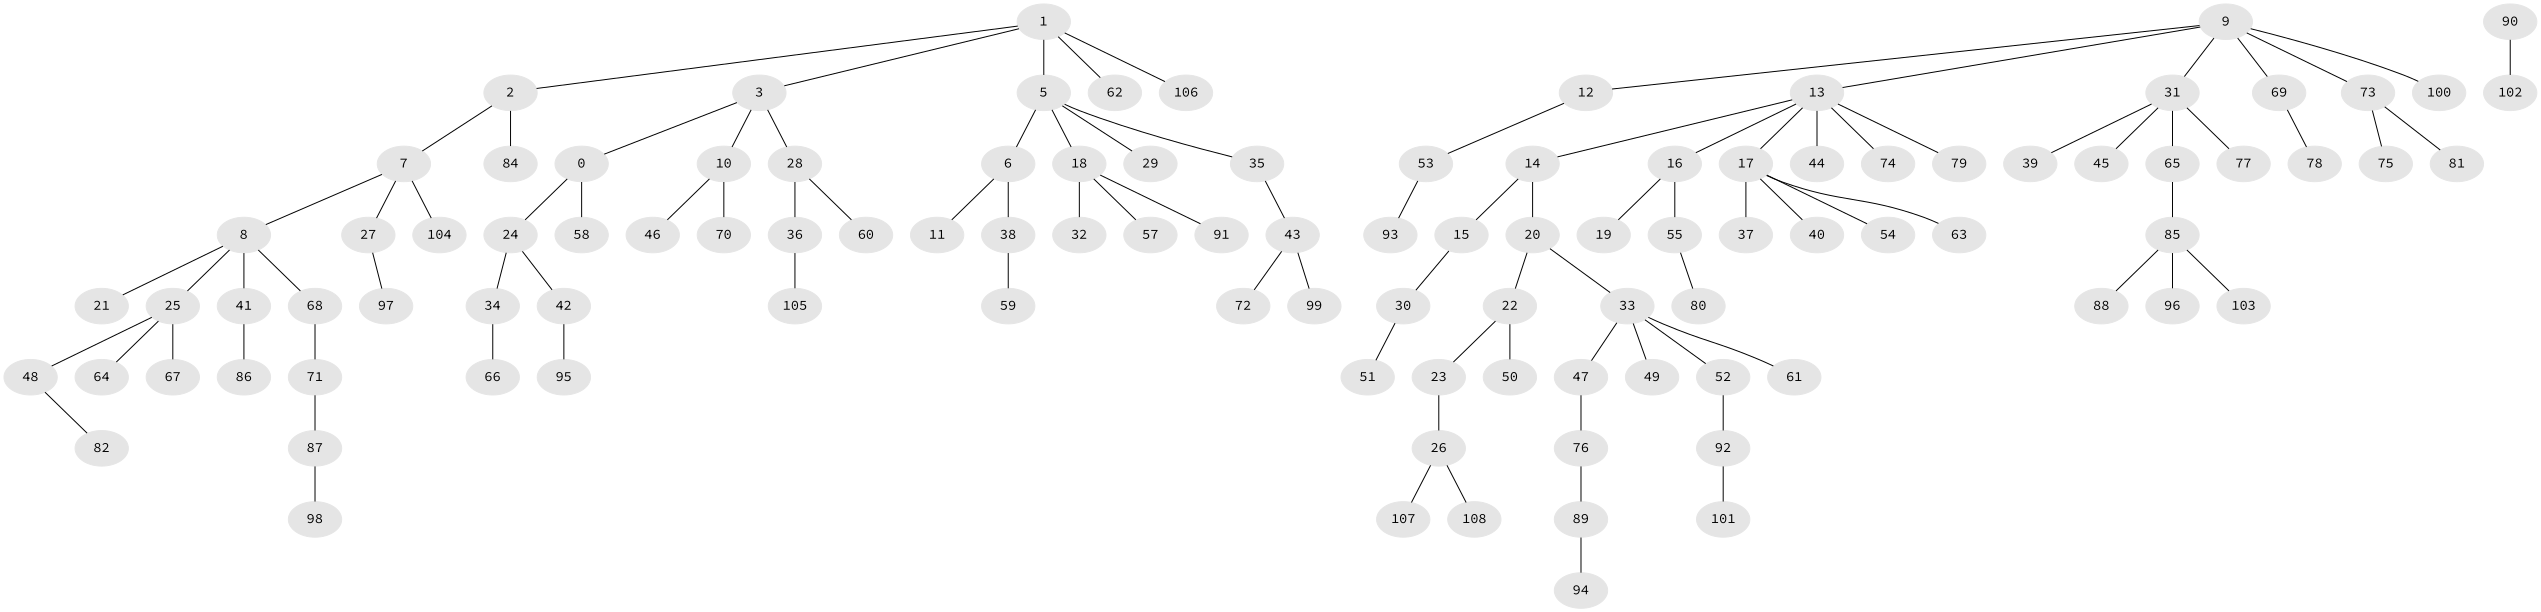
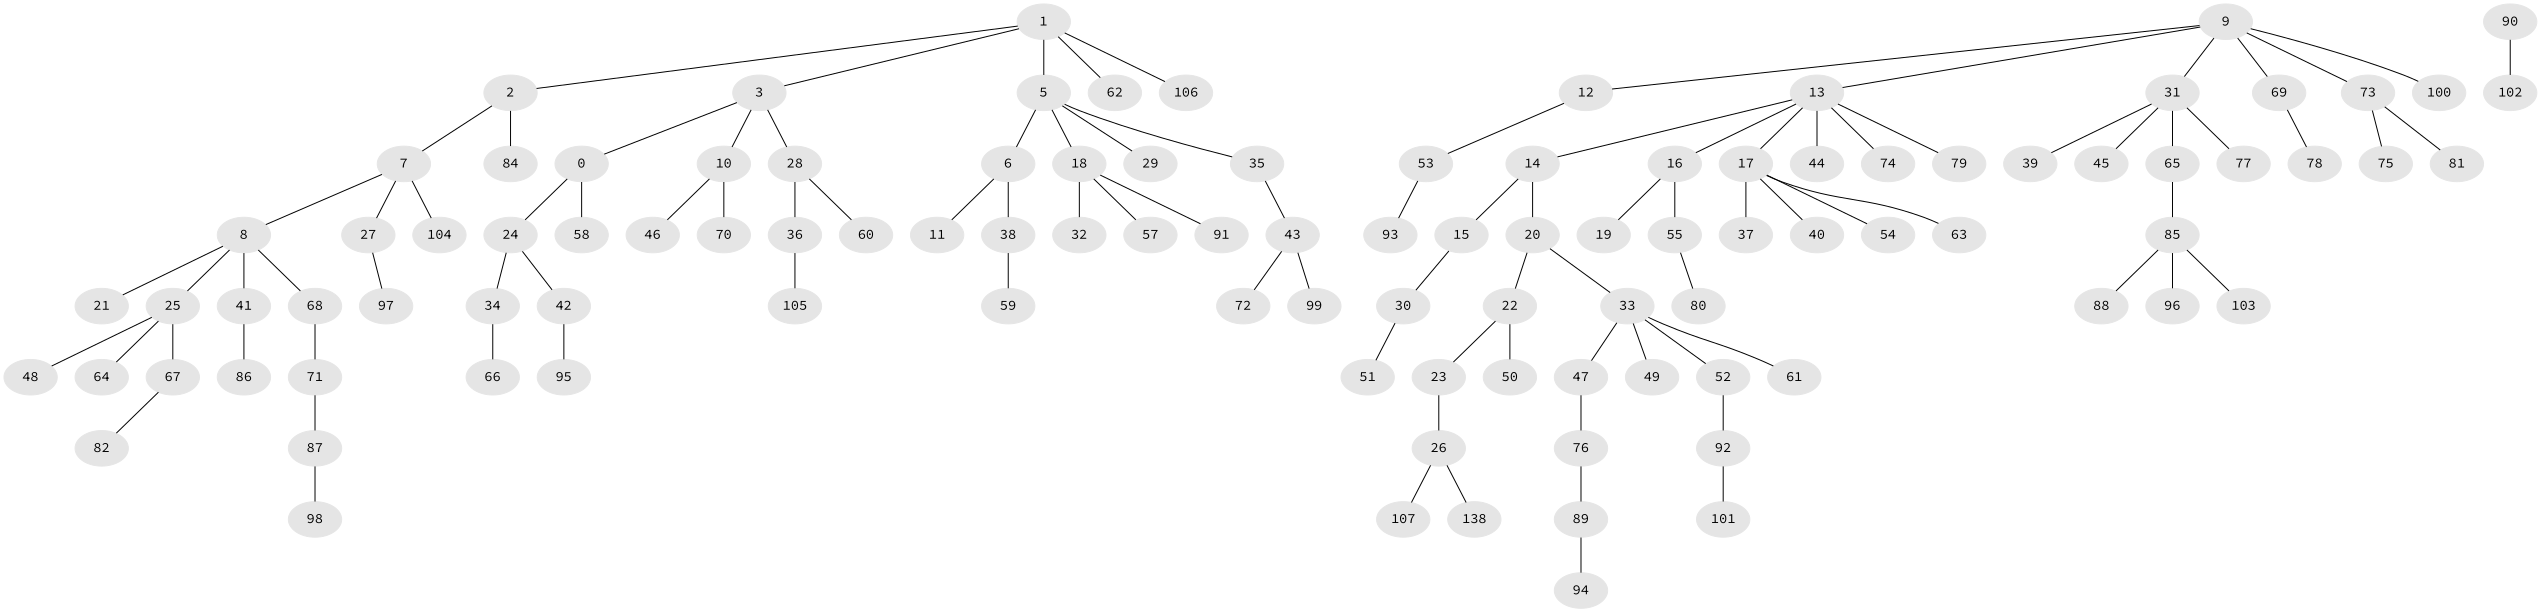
  graph {
    fontname="Source Code Pro"
    node [color=gray90 fontname="Source Code Pro" style=filled]
    edge [fontname="Source Code Pro"]
    1
    2
    3
    5
    62
    106
    7
    84
    n9 [label=0]
    10
    28
    6
    18
    29
    35
    8
    27
    104
    24
    58
    46
    70
    36
    60
    34
    42
    11
    38
    32
    57
    91
    43
    59
    21
    25
    41
    68
    97
    9
    12
    13
    31
    69
    73
    100
    48
    64
    67
    86
    71
    53
    14
    16
    17
    44
    74
    79
    39
    45
    65
    77
    78
    75
    81
    93
    15
    20
    19
    55
    37
    40
    54
    63
    30
    22
    33
    51
    80
    23
    50
    47
    49
    52
    61
    26
    107
-   108
+   108 [label=138]
    66
    95
    82
    105
    85
    76
    92
    72
    99
    89
    101
    90
    102
    88
    96
    103
    87
    98
    94
    1 -- 2
    1 -- 3
    1 -- 5
    1 -- 62
    1 -- 106
    2 -- 7
    2 -- 84
    3 -- n9
    3 -- 10
    3 -- 28
    5 -- 6
    5 -- 18
    5 -- 29
    5 -- 35
    7 -- 8
    7 -- 27
    7 -- 104
    n9 -- 24
    n9 -- 58
    10 -- 46
    10 -- 70
    28 -- 36
    28 -- 60
    6 -- 11
    6 -- 38
    18 -- 32
    18 -- 57
    18 -- 91
    35 -- 43
    8 -- 21
    8 -- 25
    8 -- 41
    8 -- 68
    27 -- 97
    24 -- 34
    24 -- 42
    36 -- 105
    34 -- 66
    42 -- 95
    38 -- 59
    43 -- 72
    43 -- 99
    25 -- 48
    25 -- 64
    25 -- 67
    41 -- 86
    68 -- 71
    9 -- 12
    9 -- 13
    9 -- 31
    9 -- 69
    9 -- 73
    9 -- 100
    12 -- 53
    13 -- 14
    13 -- 16
    13 -- 17
    13 -- 44
    13 -- 74
    13 -- 79
    31 -- 39
    31 -- 45
    31 -- 65
    31 -- 77
    69 -- 78
    73 -- 75
    73 -- 81
-   48 -- 82
+   67 -- 82
    71 -- 87
    53 -- 93
    14 -- 15
    14 -- 20
    16 -- 19
    16 -- 55
    17 -- 37
    17 -- 40
    17 -- 54
    17 -- 63
    65 -- 85
    15 -- 30
    20 -- 22
    20 -- 33
    55 -- 80
    30 -- 51
    22 -- 23
    22 -- 50
    33 -- 47
    33 -- 49
    33 -- 52
    33 -- 61
    23 -- 26
    47 -- 76
    52 -- 92
    26 -- 107
    26 -- 108
    85 -- 88
    85 -- 96
    85 -- 103
    76 -- 89
    92 -- 101
    89 -- 94
    90 -- 102
    87 -- 98
  }
